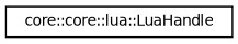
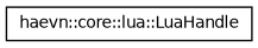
  digraph {
    rankdir=LR
-   n1 [color=black fillcolor=white fontname=Helvetica fontsize=10 height=0.2 label="core::core::lua::LuaHandle" shape=record style=filled width=0.4]
+   n1 [color=black fillcolor=white fontname=Helvetica fontsize=10 height=0.2 label="haevn::core::lua::LuaHandle" shape=record style=filled width=0.4]
  }
